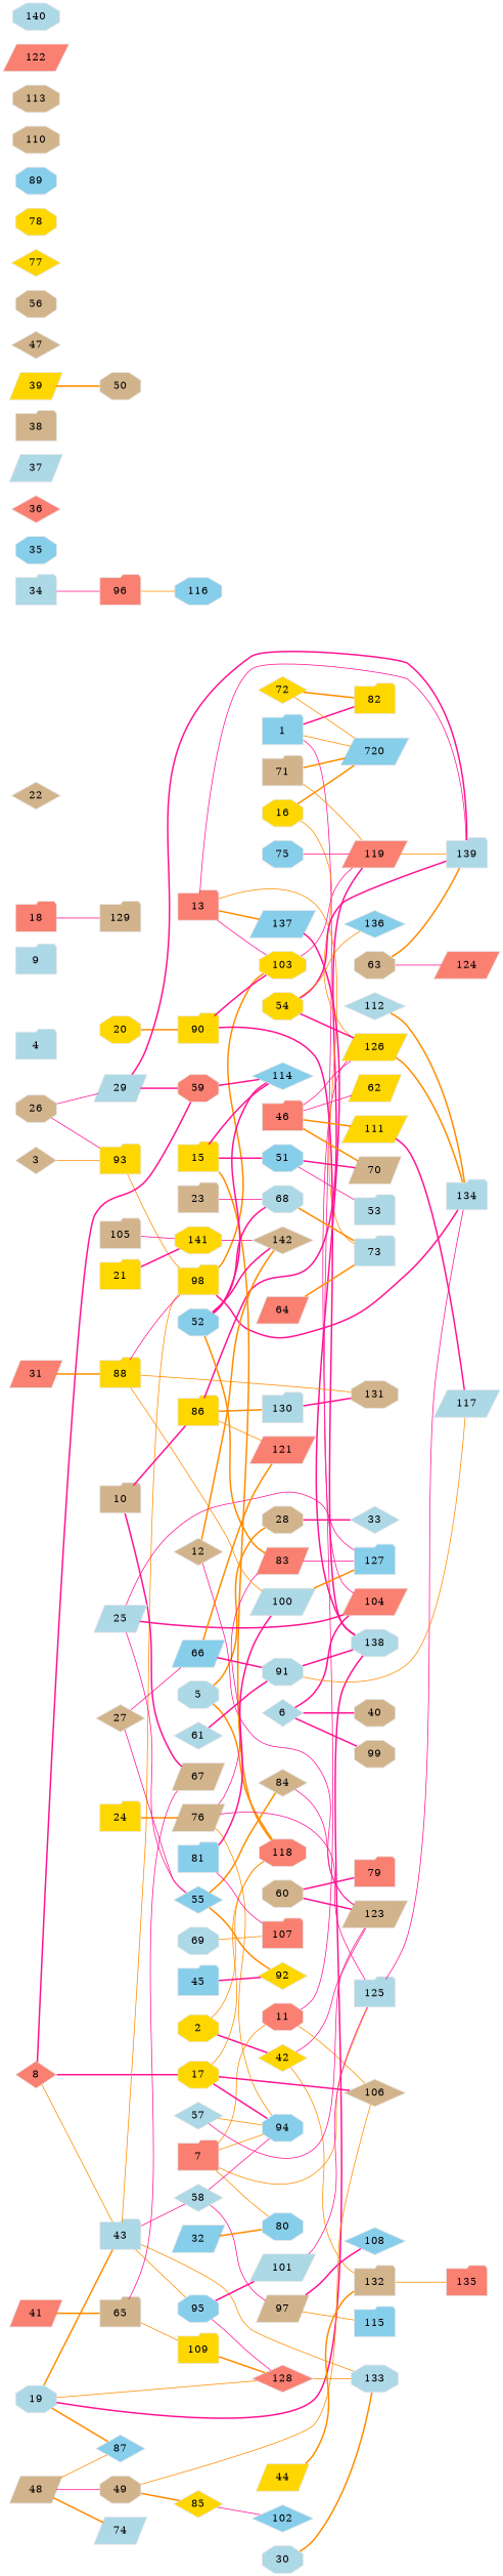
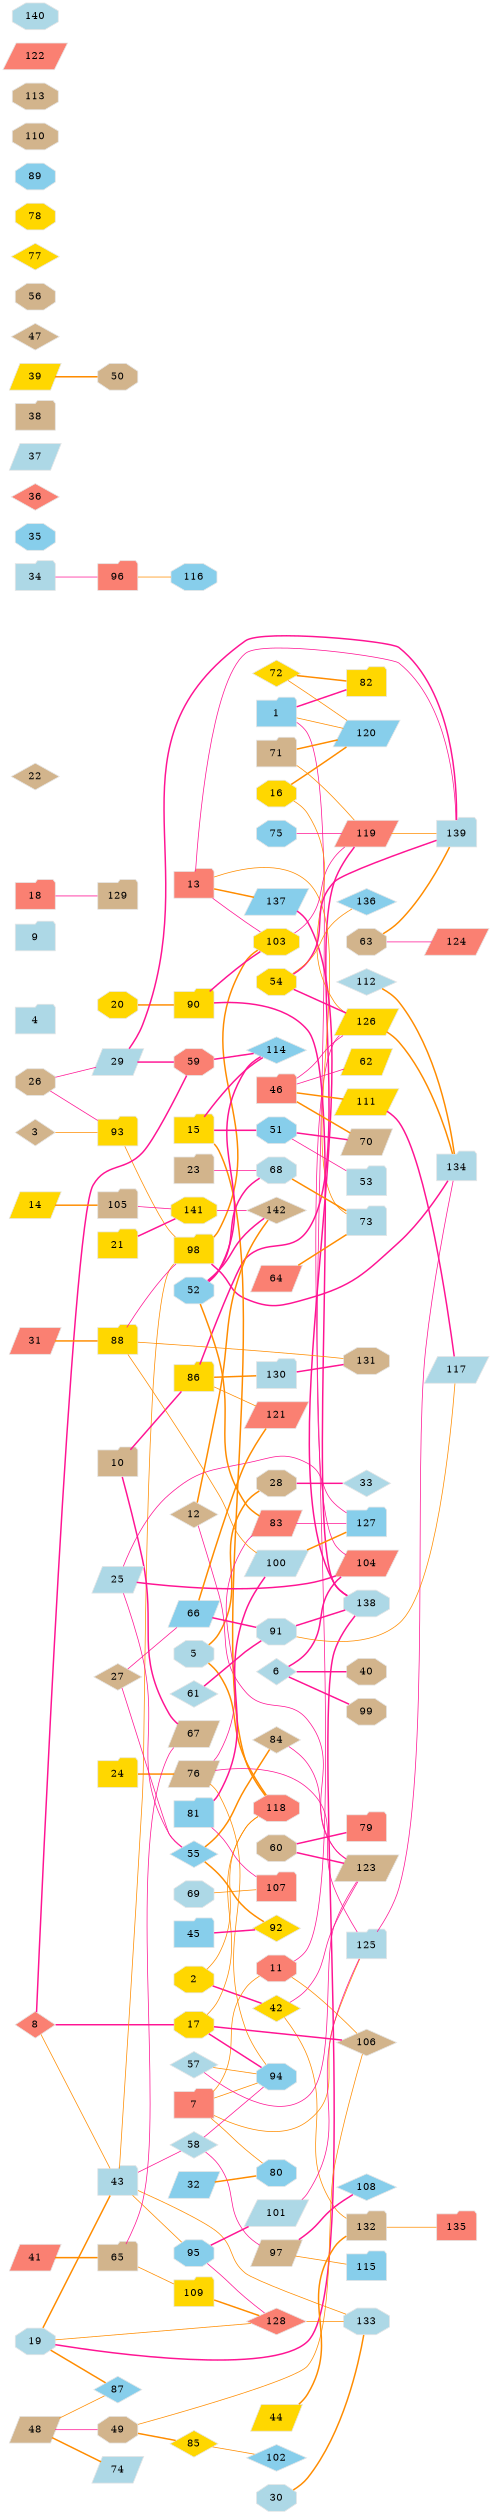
  graph {
    rankdir=LR
    node [color=gray90 fillcolor=tan shape=folder style=filled]
    edge [color=deeppink style=bold]
    1 [fillcolor=skyblue]
    82 [fillcolor=gold]
    104 [fillcolor=salmon shape=parallelogram]
-   120 [fillcolor=skyblue shape=parallelogram label=720]
+   120 [fillcolor=skyblue shape=parallelogram]
    2 [fillcolor=gold shape=octagon]
    42 [fillcolor=gold shape=diamond]
    118 [fillcolor=salmon shape=octagon]
    123 [shape=parallelogram]
    132
    3 [shape=diamond]
    93 [fillcolor=gold]
    98 [fillcolor=gold]
    4 [fillcolor=lightblue]
    5 [fillcolor=lightblue shape=octagon]
    28 [shape=octagon]
    33 [fillcolor=lightblue shape=diamond]
    6 [fillcolor=lightblue shape=diamond]
    40 [shape=octagon]
    99 [shape=octagon]
    7 [fillcolor=salmon]
    11 [fillcolor=salmon shape=octagon]
    80 [fillcolor=skyblue shape=octagon]
    94 [fillcolor=skyblue shape=octagon]
    125 [fillcolor=lightblue]
    106 [shape=diamond]
    126 [fillcolor=gold shape=parallelogram]
    134 [fillcolor=lightblue]
    8 [fillcolor=salmon shape=diamond]
    17 [fillcolor=gold shape=octagon]
    43 [fillcolor=lightblue]
    59 [fillcolor=salmon shape=octagon]
    133 [fillcolor=lightblue shape=octagon]
    58 [fillcolor=lightblue shape=diamond]
    95 [fillcolor=skyblue shape=octagon]
    114 [fillcolor=skyblue shape=diamond]
    9 [fillcolor=lightblue]
    67 [shape=parallelogram]
    10
    86 [fillcolor=gold]
    121 [fillcolor=salmon shape=parallelogram]
    119 [fillcolor=salmon shape=parallelogram]
    130 [fillcolor=lightblue]
    12 [shape=diamond]
    142 [shape=diamond]
    13 [fillcolor=salmon]
    73 [fillcolor=lightblue]
    103 [fillcolor=gold shape=octagon]
    137 [fillcolor=skyblue shape=parallelogram]
    139 [fillcolor=lightblue]
    138 [fillcolor=lightblue shape=octagon]
+   14 [fillcolor=gold shape=parallelogram]
    105
    141 [fillcolor=gold shape=octagon]
    15 [fillcolor=gold]
    51 [fillcolor=skyblue shape=octagon]
    70 [shape=parallelogram]
    53 [fillcolor=lightblue]
    16 [fillcolor=gold shape=octagon]
    18 [fillcolor=salmon]
    129
    19 [fillcolor=lightblue shape=octagon]
    87 [fillcolor=skyblue shape=diamond]
    128 [fillcolor=salmon shape=diamond]
    20 [fillcolor=gold shape=octagon]
    90 [fillcolor=gold]
    21 [fillcolor=gold]
    22 [shape=diamond]
    68 [fillcolor=lightblue shape=octagon]
    23
    24 [fillcolor=gold]
    76 [shape=parallelogram]
    83 [fillcolor=salmon shape=parallelogram]
    25 [fillcolor=lightblue shape=parallelogram]
    55 [fillcolor=skyblue shape=diamond]
    127 [fillcolor=skyblue]
    92 [fillcolor=gold shape=diamond]
    84 [shape=diamond]
    26 [shape=octagon]
    29 [fillcolor=lightblue shape=parallelogram]
    27 [shape=diamond]
    66 [fillcolor=skyblue shape=parallelogram]
    91 [fillcolor=lightblue shape=octagon]
    30 [fillcolor=lightblue shape=octagon]
    31 [fillcolor=salmon shape=parallelogram]
    88 [fillcolor=gold]
    100 [fillcolor=lightblue shape=parallelogram]
    131 [shape=octagon]
    32 [fillcolor=skyblue shape=parallelogram]
    34 [fillcolor=lightblue]
    96 [fillcolor=salmon]
    116 [fillcolor=skyblue shape=octagon]
    35 [fillcolor=skyblue shape=octagon]
    36 [fillcolor=salmon shape=diamond]
    37 [fillcolor=lightblue shape=parallelogram]
    38
    39 [fillcolor=gold shape=parallelogram]
    50 [shape=octagon]
    41 [fillcolor=salmon shape=parallelogram]
    65
    109 [fillcolor=gold]
    135 [fillcolor=salmon]
    97 [shape=parallelogram]
    101 [fillcolor=lightblue shape=parallelogram]
    44 [fillcolor=gold shape=parallelogram]
    45 [fillcolor=skyblue]
    46 [fillcolor=salmon]
    62 [fillcolor=gold shape=parallelogram]
    111 [fillcolor=gold shape=parallelogram]
    117 [fillcolor=lightblue shape=parallelogram]
    47 [shape=diamond]
    48 [shape=parallelogram]
    49 [shape=octagon]
    74 [fillcolor=lightblue shape=parallelogram]
    85 [fillcolor=gold shape=diamond]
    102 [fillcolor=skyblue shape=diamond]
    52 [fillcolor=skyblue shape=octagon]
    54 [fillcolor=gold shape=octagon]
    136 [fillcolor=skyblue shape=diamond]
    56 [shape=octagon]
    57 [fillcolor=lightblue shape=diamond]
    108 [fillcolor=skyblue shape=diamond]
    115 [fillcolor=skyblue]
    60 [shape=octagon]
    79 [fillcolor=salmon]
    61 [fillcolor=lightblue shape=diamond]
    63 [shape=octagon]
    124 [fillcolor=salmon shape=parallelogram]
    64 [fillcolor=salmon shape=parallelogram]
    69 [fillcolor=lightblue shape=octagon]
    107 [fillcolor=salmon]
    71
    72 [fillcolor=gold shape=diamond]
    75 [fillcolor=skyblue shape=octagon]
    77 [fillcolor=gold shape=diamond]
    78 [fillcolor=gold shape=octagon]
    81 [fillcolor=skyblue]
    89 [fillcolor=skyblue shape=octagon]
    110 [shape=octagon]
    112 [fillcolor=lightblue shape=diamond]
    113 [shape=octagon]
    122 [fillcolor=salmon shape=parallelogram]
    140 [fillcolor=lightblue shape=octagon]
    1 -- 82
    1 -- 104 [style=solid]
    1 -- 120 [color=darkorange style=solid]
    2 -- 42
    2 -- 118 [color=darkorange style=solid]
    42 -- 123 [style=solid]
    42 -- 132 [color=darkorange style=solid]
    132 -- 135 [color=darkorange style=solid]
    3 -- 93 [color=darkorange style=solid]
    93 -- 98 [color=darkorange style=solid]
    98 -- 134
    98 -- 103 [color=darkorange]
    5 -- 118 [color=darkorange]
    5 -- 28 [color=darkorange]
    28 -- 33
    6 -- 104
    6 -- 40
    6 -- 99
    7 -- 11 [color=darkorange style=solid]
    7 -- 80 [color=darkorange style=solid]
    7 -- 94 [color=darkorange style=solid]
    7 -- 125 [color=darkorange style=solid]
    11 -- 106 [color=darkorange style=solid]
    11 -- 126 [style=solid]
    125 -- 134 [style=solid]
    126 -- 134 [color=darkorange]
    8 -- 17
    8 -- 43 [color=darkorange style=solid]
    8 -- 59
    17 -- 118 [color=darkorange style=solid]
    17 -- 94
    17 -- 106
    43 -- 98 [color=darkorange style=solid]
    43 -- 133 [color=darkorange style=solid]
    43 -- 58 [style=solid]
    43 -- 95 [color=darkorange style=solid]
    59 -- 114
    58 -- 94 [style=solid]
    58 -- 97 [style=solid]
    95 -- 128 [style=solid]
    95 -- 101
    10 -- 67
    10 -- 86
    86 -- 121 [color=darkorange style=solid]
    86 -- 119
    86 -- 130 [color=darkorange]
    119 -- 139 [color=darkorange style=solid]
    130 -- 131
    12 -- 123 [style=solid]
    12 -- 142 [color=darkorange]
    13 -- 73 [color=darkorange style=solid]
    13 -- 103 [style=solid]
    13 -- 137 [color=darkorange]
    13 -- 139 [style=solid]
    103 -- 119 [style=solid]
    137 -- 138
+   14 -- 105 [color=darkorange]
    105 -- 141 [style=solid]
    141 -- 142 [style=solid]
    15 -- 118 [color=darkorange]
    15 -- 114
    15 -- 51
    51 -- 70
    51 -- 53 [style=solid]
    16 -- 120 [color=darkorange]
    16 -- 126 [color=darkorange style=solid]
    18 -- 129 [style=solid]
    19 -- 43 [color=darkorange]
    19 -- 138
    19 -- 87 [color=darkorange]
    19 -- 128 [color=darkorange style=solid]
    128 -- 133 [color=darkorange style=solid]
    20 -- 90 [color=darkorange]
    90 -- 103
    90 -- 138
    21 -- 141
    68 -- 73 [color=darkorange]
    23 -- 68 [style=solid]
    24 -- 76 [color=darkorange]
    76 -- 94 [color=darkorange style=solid]
    76 -- 125 [style=solid]
    76 -- 83 [style=solid]
    83 -- 127 [style=solid]
    25 -- 104
    25 -- 55 [style=solid]
    25 -- 127 [style=solid]
    55 -- 92 [color=darkorange]
    55 -- 84 [color=darkorange]
    84 -- 123 [style=solid]
    26 -- 93 [style=solid]
    26 -- 29 [style=solid]
    29 -- 59
    29 -- 139
    27 -- 55 [style=solid]
    27 -- 66 [style=solid]
    66 -- 121 [color=darkorange]
    66 -- 91
    91 -- 138
    91 -- 117 [color=darkorange style=solid]
    30 -- 133 [color=darkorange]
    31 -- 88 [color=darkorange]
    88 -- 98 [style=solid]
    88 -- 100 [color=darkorange style=solid]
    88 -- 131 [color=darkorange style=solid]
    100 -- 127 [color=darkorange]
    32 -- 80 [color=darkorange]
    34 -- 96 [style=solid]
    96 -- 116 [color=darkorange style=solid]
    39 -- 50 [color=darkorange]
    41 -- 65 [color=darkorange]
    65 -- 67 [style=solid]
    65 -- 109 [color=darkorange style=solid]
    109 -- 128 [color=darkorange]
    97 -- 108
    97 -- 115 [color=darkorange style=solid]
    101 -- 125 [style=solid]
    44 -- 132 [color=darkorange]
    45 -- 92
    46 -- 126 [style=solid]
    46 -- 70 [color=darkorange]
    46 -- 62 [style=solid]
    46 -- 111 [color=darkorange]
    111 -- 117
    48 -- 87 [color=darkorange style=solid]
    48 -- 49 [style=solid]
    48 -- 74 [color=darkorange]
    49 -- 106 [color=darkorange style=solid]
    49 -- 85 [color=darkorange]
-   85 -- 102 [style=solid]
+   85 -- 102 [color=darkorange style=solid]
    52 -- 114
    52 -- 142
    52 -- 68
    52 -- 83 [color=darkorange]
    54 -- 126
    54 -- 139
    54 -- 136 [color=darkorange style=solid]
    57 -- 123 [style=solid]
    57 -- 94 [color=darkorange style=solid]
    60 -- 123
    60 -- 79
    61 -- 91
    63 -- 139 [color=darkorange]
    63 -- 124 [style=solid]
    64 -- 73 [color=darkorange]
    69 -- 107 [color=darkorange style=solid]
    71 -- 120 [color=darkorange]
    71 -- 119 [color=darkorange style=solid]
    72 -- 82 [color=darkorange]
    72 -- 120 [color=darkorange style=solid]
    75 -- 119 [style=solid]
    81 -- 100
    81 -- 107 [style=solid]
    112 -- 134 [color=darkorange]
  }
